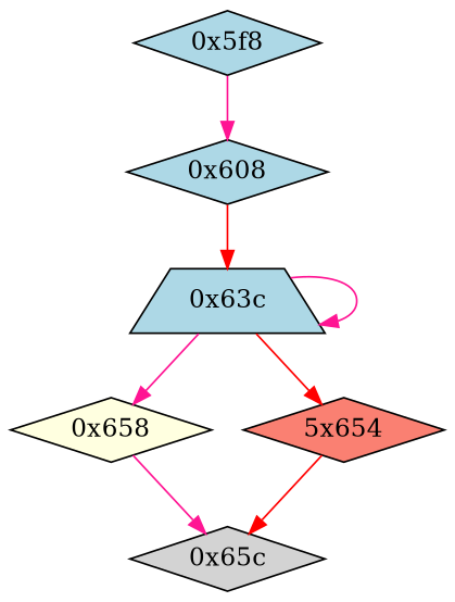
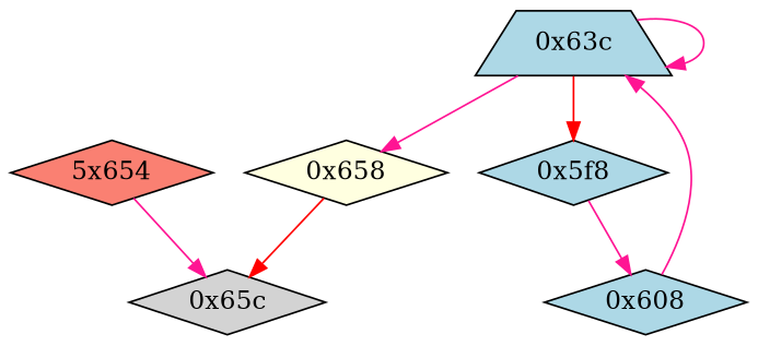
  digraph {
    node [fillcolor=lightblue shape=diamond style=filled]
    edge [color=deeppink]
    "0x658" [fillcolor=lightyellow opcode="[u'mov']"]
    "0x65c" [fillcolor=lightgrey opcode="[u'ldr', u'add', u'bl', u'mov', u'pop']"]
    n3 [fillcolor=salmon label="5x654" opcode="[u'b']"]
    "0x63c" [opcode="[u'cmp', u'add', u'add', u'sub', u'sub', u'b']" shape=trapezium]
    "0x608" [opcode="[u'ldr', u'ldrb', u'cmp', u'mov', u'mov', u'sub', u'sub', u'umull', u'and', u'lsr', u'lsl', u'rrx', u'mov']"]
    "0x5f8" [opcode="[u'push', u'add', u'cmp', u'b']"]
-   "0x658" -> "0x65c"
-   n3 -> "0x65c" [color=red]
+   "0x658" -> "0x65c" [color=red]
+   n3 -> "0x65c"
    "0x63c" -> "0x658"
-   "0x63c" -> n3 [color=red]
+   "0x63c" -> "0x5f8" [color=red]
    "0x63c" -> "0x63c"
-   "0x608" -> "0x63c" [color=red]
+   "0x608" -> "0x63c"
    "0x5f8" -> "0x608"
  }
